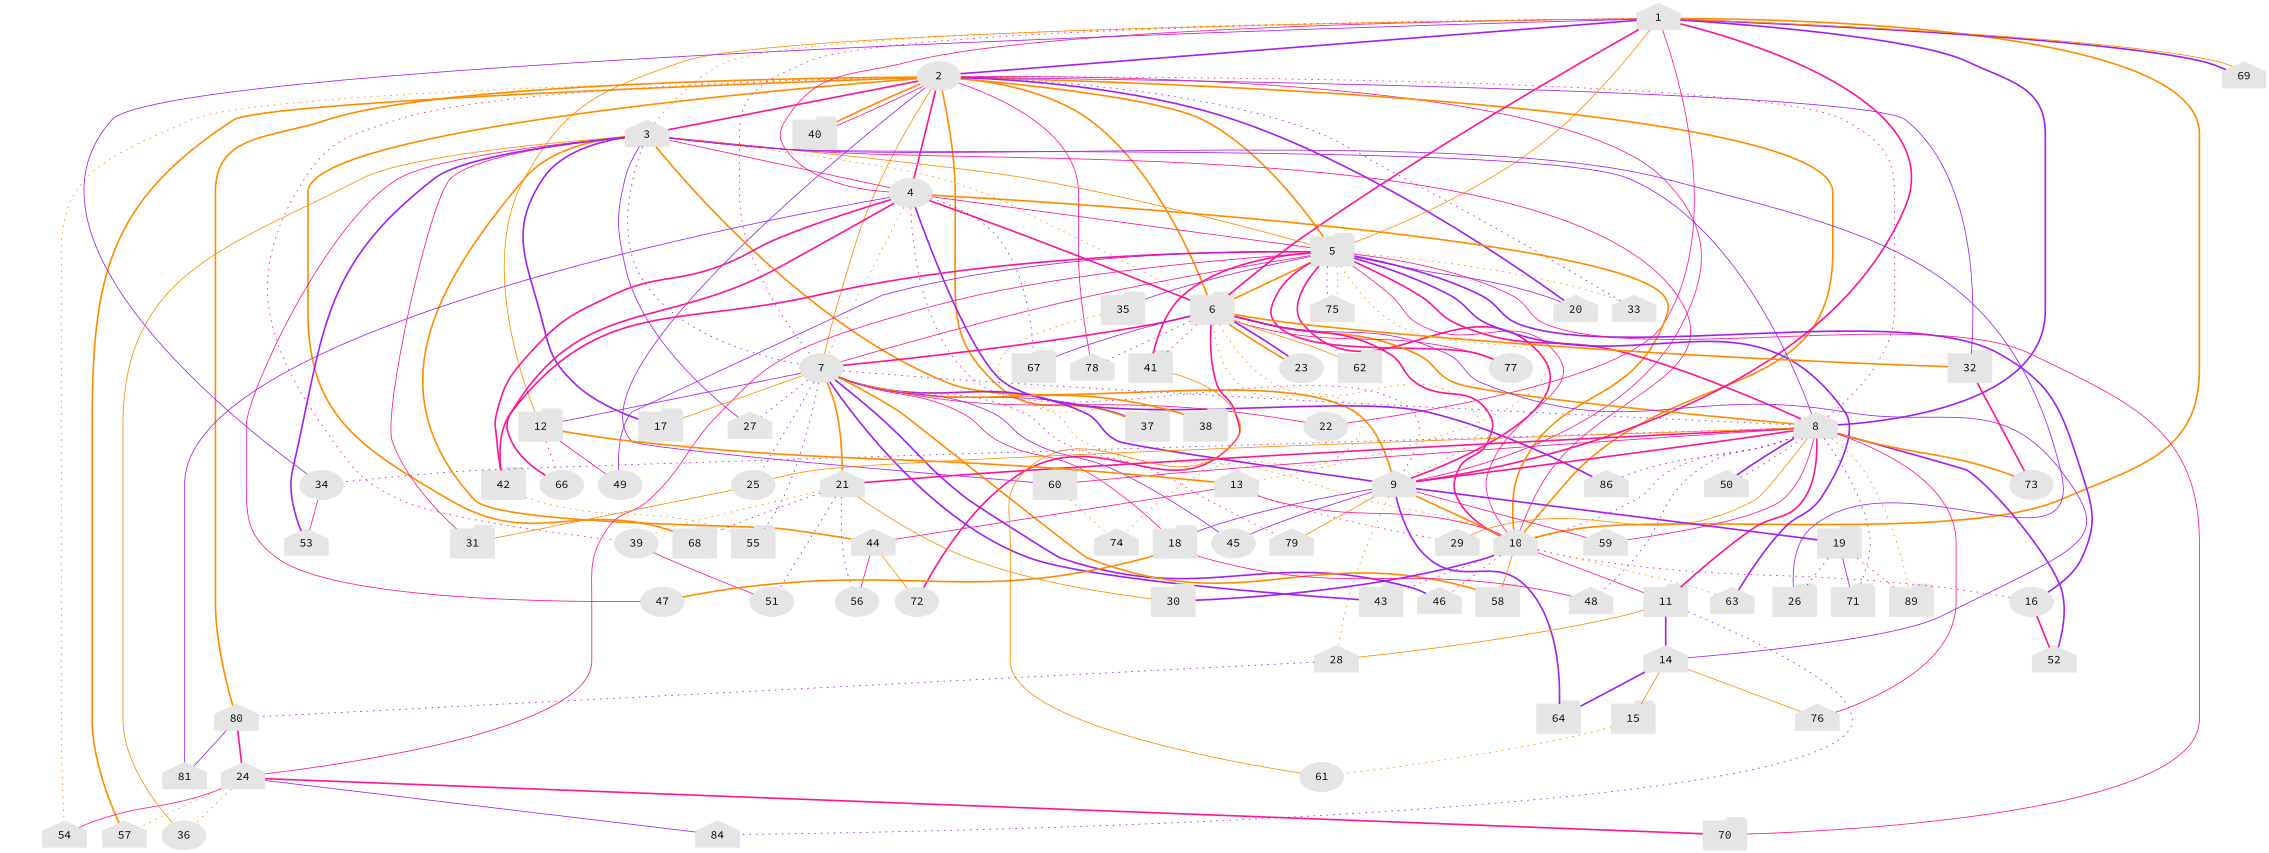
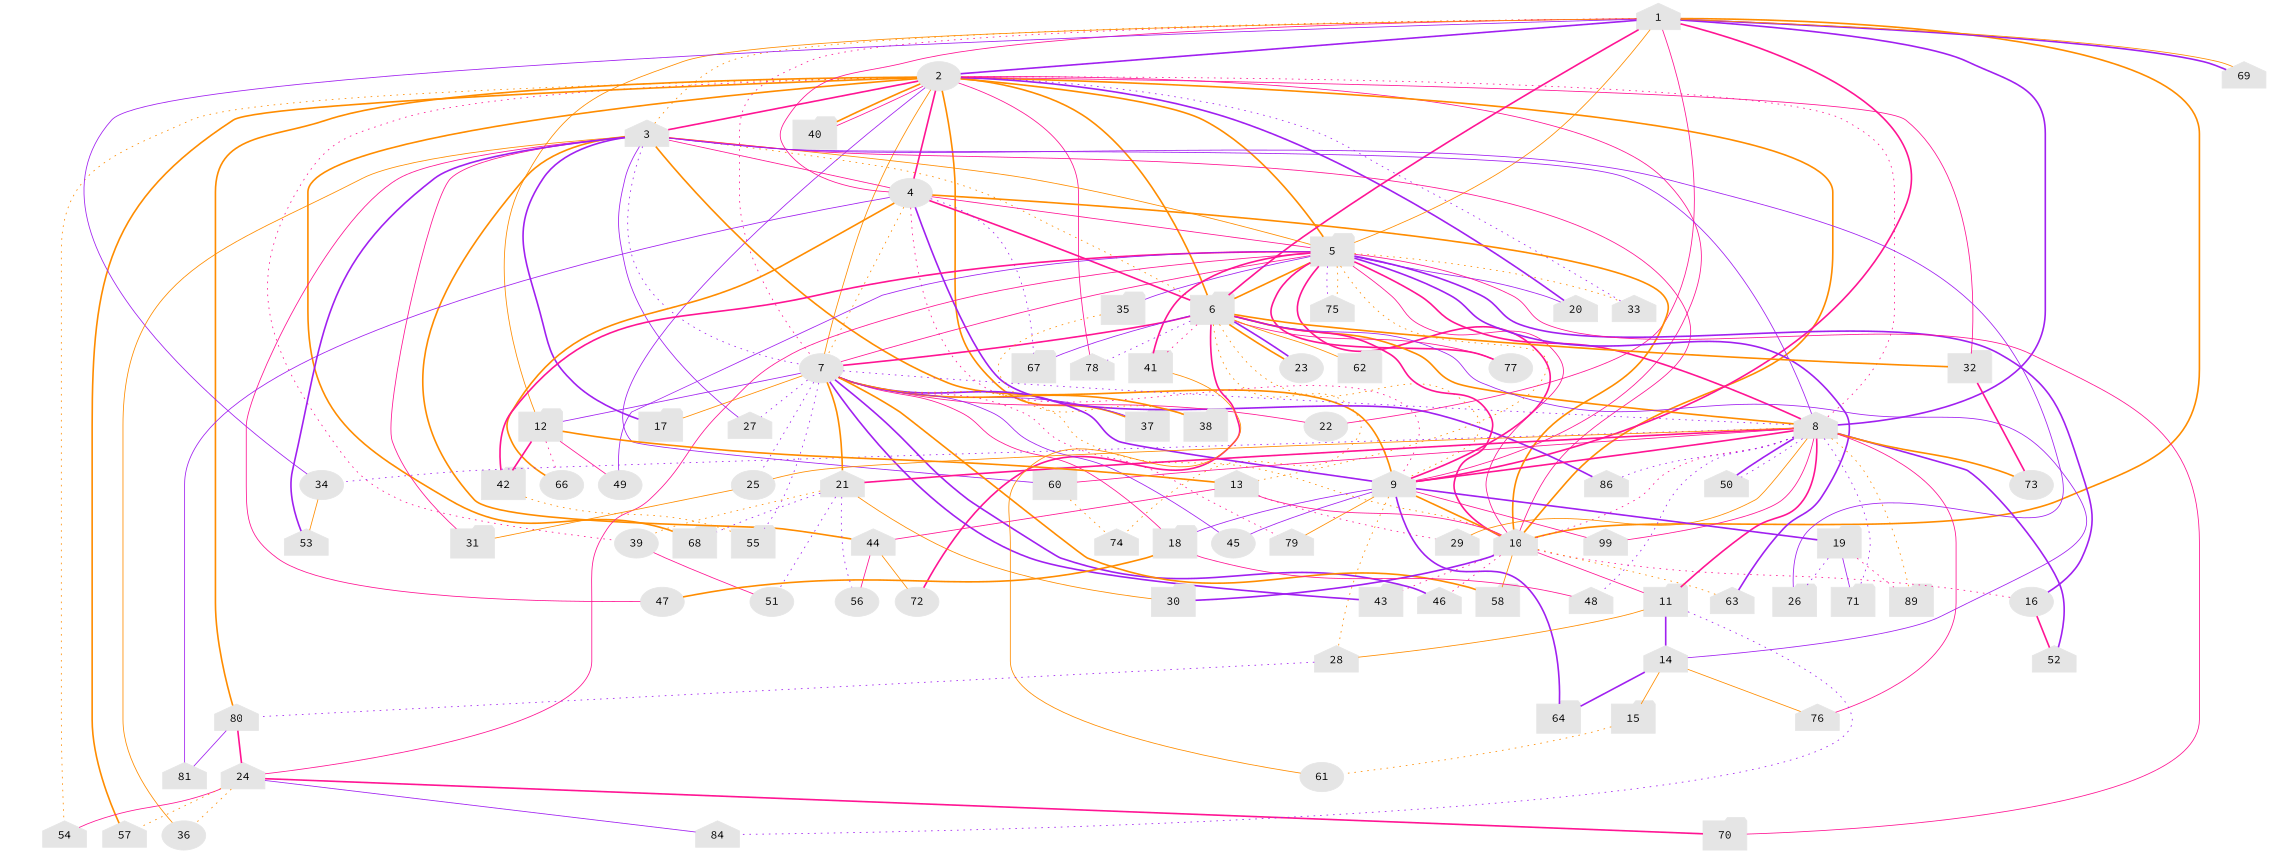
  graph {
    fontname="Source Code Pro"
    node [color=gray90 fontname="Source Code Pro" shape=house style=filled]
    edge [color=deeppink fontname="Source Code Pro" style=solid]
    2 [shape=ellipse]
    1
    3
    4 [shape=ellipse]
    5 [shape=folder]
    6 [shape=folder]
    7 [shape=ellipse]
    8
    9
    10
    12 [shape=folder]
    22 [shape=ellipse]
    34 [shape=ellipse]
    69
    20
    32 [shape=folder]
    33
    37 [shape=folder]
    39 [shape=ellipse]
    40 [shape=folder]
    54
    57
    60 [shape=folder]
    68 [shape=folder]
    78
    80
    17 [shape=folder]
    26 [shape=folder]
    27
    31 [shape=folder]
    36 [shape=ellipse]
    44
    47 [shape=ellipse]
    53
    42 [shape=folder]
    66 [shape=ellipse]
    67 [shape=folder]
    81
    n39 [label=86]
    13
    16 [shape=ellipse]
    24
    35 [shape=folder]
    41 [shape=folder]
    49 [shape=ellipse]
    63
    70 [shape=folder]
    75
    77 [shape=ellipse]
    14
    23 [shape=ellipse]
    62 [shape=folder]
    72 [shape=ellipse]
    74
    18 [shape=folder]
    21
    25 [shape=ellipse]
    38 [shape=folder]
    43 [shape=folder]
    45 [shape=ellipse]
    46
    55 [shape=folder]
    58 [shape=folder]
    79
    11 [shape=folder]
    29
    48
    50
    52
-   59
+   59 [label=99]
    71 [shape=folder]
    73 [shape=ellipse]
    76
    n74 [label=89 shape=folder]
    19 [shape=folder]
    28
    64 [shape=folder]
    30 [shape=folder]
    51 [shape=ellipse]
    56 [shape=ellipse]
    84
    61 [shape=ellipse]
    15 [shape=folder]
    2 -- 3 [style=bold]
    2 -- 4 [style=bold]
    2 -- 5 [color=darkorange style=bold]
    2 -- 6 [color=darkorange style=bold]
    2 -- 7 [color=darkorange]
    2 -- 8 [style=dotted]
    2 -- 9
    2 -- 10 [color=darkorange style=bold]
    2 -- 20 [color=purple style=bold]
-   2 -- 32 [color=purple]
+   2 -- 32
    2 -- 33 [color=purple style=dotted]
    2 -- 37 [color=darkorange style=bold]
    2 -- 39 [style=dotted]
    2 -- 40 [color=darkorange style=bold]
    2 -- 40
    2 -- 54 [color=darkorange style=dotted]
    2 -- 57 [color=darkorange style=bold]
    2 -- 60 [color=purple]
    2 -- 68 [color=darkorange style=bold]
    2 -- 78
    2 -- 80 [color=darkorange style=bold]
    1 -- 2 [color=purple style=bold]
    1 -- 3 [color=darkorange style=dotted]
    1 -- 4
    1 -- 5 [color=darkorange]
    1 -- 6 [style=bold]
    1 -- 7 [style=dotted]
    1 -- 8 [color=purple style=bold]
    1 -- 9 [style=bold]
    1 -- 10 [color=darkorange style=bold]
    1 -- 12 [color=darkorange]
    1 -- 22
    1 -- 34 [color=purple]
    1 -- 69 [color=purple style=bold]
    1 -- 69 [color=darkorange]
    3 -- 4
    3 -- 5 [color=darkorange]
    3 -- 6 [color=darkorange style=dotted]
    3 -- 7 [color=purple style=dotted]
    3 -- 8 [color=purple]
    3 -- 9 [color=darkorange style=bold]
    3 -- 10
    3 -- 17 [color=purple style=bold]
    3 -- 26 [color=purple]
    3 -- 27 [color=purple]
    3 -- 31
    3 -- 36 [color=darkorange]
    3 -- 44 [color=darkorange style=bold]
    3 -- 47
    3 -- 53 [color=purple style=bold]
    4 -- 5
    4 -- 6 [style=bold]
    4 -- 7 [color=darkorange style=dotted]
    4 -- 9 [style=dotted]
    4 -- 10 [color=darkorange style=bold]
-   4 -- 42 [style=bold]
-   4 -- 66 [style=bold]
+   12 -- 42 [style=bold]
+   4 -- 66 [color=darkorange style=bold]
    4 -- 67 [color=purple style=dotted]
    4 -- 81 [color=purple]
    4 -- n39 [color=purple style=bold]
    5 -- 6 [color=darkorange style=bold]
    5 -- 7
    5 -- 8 [style=bold]
    5 -- 9 [style=bold]
    5 -- 10
    5 -- 20 [color=purple]
    5 -- 33 [color=darkorange style=dotted]
    5 -- 42 [style=bold]
    5 -- 13 [color=darkorange style=dotted]
    5 -- 16 [color=purple style=bold]
    5 -- 24
    5 -- 35 [color=purple]
    5 -- 41 [style=bold]
    5 -- 49 [color=purple]
    5 -- 63 [color=purple style=bold]
    5 -- 70
    5 -- 75 [color=purple style=dotted]
    5 -- 75 [color=darkorange style=dotted]
    5 -- 77 [style=bold]
    6 -- 7 [style=bold]
    6 -- 8 [color=darkorange style=bold]
    6 -- 9 [color=darkorange style=dotted]
    6 -- 10 [style=bold]
    6 -- 32 [color=darkorange style=bold]
    6 -- 78 [color=purple style=dotted]
    6 -- 67 [color=purple]
    6 -- 41 [style=dotted]
    6 -- 77
    6 -- 14 [color=purple]
    6 -- 23 [color=darkorange style=bold]
    6 -- 23 [color=purple style=bold]
    6 -- 62 [color=darkorange]
    6 -- 72 [style=bold]
    6 -- 74 [color=darkorange style=dotted]
    7 -- 8 [color=purple style=dotted]
    7 -- 9 [color=purple style=bold]
    7 -- 10 [color=darkorange style=dotted]
    7 -- 12 [color=purple]
    7 -- 22
    7 -- 37 [color=purple]
    7 -- 17 [color=darkorange]
    7 -- 27 [color=purple style=dotted]
    7 -- 18
    7 -- 21 [color=darkorange style=bold]
    7 -- 25 [color=purple style=dotted]
    7 -- 38 [color=darkorange style=bold]
    7 -- 43 [color=purple style=bold]
    7 -- 45 [color=purple]
    7 -- 46 [color=purple style=bold]
    7 -- 55 [color=purple style=dotted]
    7 -- 58 [color=darkorange style=bold]
    7 -- 79 [style=dotted]
    8 -- 9 [style=bold]
    8 -- 10 [style=dotted]
    8 -- 34 [color=purple style=dotted]
    8 -- 60
    8 -- n39 [color=purple style=dotted]
    8 -- 21 [style=bold]
    8 -- 25 [color=darkorange]
    8 -- 11 [style=bold]
    8 -- 29 [color=darkorange]
    8 -- 48 [color=purple style=dotted]
    8 -- 50 [color=purple style=bold]
    8 -- 50 [color=purple style=dotted]
    8 -- 52 [color=purple style=bold]
    8 -- 59
    8 -- 71 [color=purple style=dotted]
    8 -- 73 [color=darkorange style=bold]
    8 -- 76
    8 -- n74 [color=darkorange style=dotted]
    9 -- 10 [color=darkorange style=bold]
    9 -- 18 [color=purple]
    9 -- 45 [color=purple]
    9 -- 79 [color=darkorange]
    9 -- 59
    9 -- 19 [color=purple style=bold]
    9 -- 28 [color=darkorange style=dotted]
    9 -- 64 [color=purple style=bold]
    10 -- 16 [style=dotted]
    10 -- 63 [color=darkorange style=dotted]
    10 -- 43 [style=dotted]
    10 -- 46 [style=dotted]
    10 -- 58 [color=darkorange]
    10 -- 11
    10 -- 30 [color=purple style=bold]
    12 -- 66 [style=dotted]
    12 -- 13 [color=darkorange style=bold]
    12 -- 49
-   34 -- 53
+   34 -- 53 [color=darkorange]
    32 -- 73 [style=bold]
    39 -- 51
    60 -- 74 [color=darkorange style=dotted]
    80 -- 81 [color=purple]
    80 -- 24 [style=bold]
    44 -- 72 [color=darkorange]
    44 -- 56
    42 -- 55 [color=darkorange style=dotted]
    13 -- 10
    13 -- 44
    13 -- 29 [style=dotted]
    16 -- 52 [style=bold]
    24 -- 54
    24 -- 57 [color=darkorange style=dotted]
    24 -- 36 [color=darkorange style=dotted]
    24 -- 70 [style=bold]
    24 -- 84 [color=purple]
    35 -- 38 [color=darkorange style=dotted]
    41 -- 61 [color=darkorange]
    14 -- 76 [color=darkorange]
    14 -- 64 [color=purple style=bold]
    14 -- 15 [color=darkorange]
    18 -- 47 [color=darkorange style=bold]
    18 -- 48
    21 -- 39 [color=darkorange style=dotted]
    21 -- 68 [color=purple style=dotted]
    21 -- 30 [color=darkorange]
    21 -- 51 [color=purple style=dotted]
    21 -- 56 [color=purple style=dotted]
    25 -- 31 [color=darkorange]
    11 -- 14 [color=purple style=bold]
    11 -- 28 [color=darkorange]
    11 -- 84 [color=purple style=dotted]
    19 -- 26 [color=purple style=dotted]
    19 -- 71 [color=purple]
    19 -- n74 [style=dotted]
    28 -- 80 [color=purple style=dotted]
    15 -- 61 [color=darkorange style=dotted]
  }
